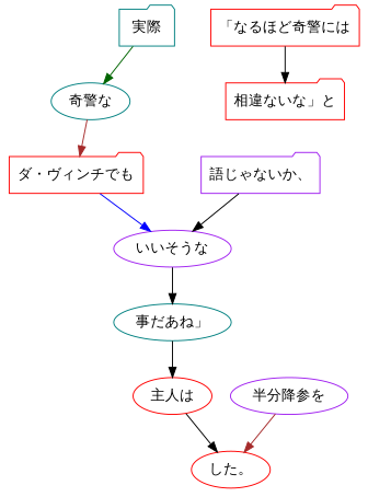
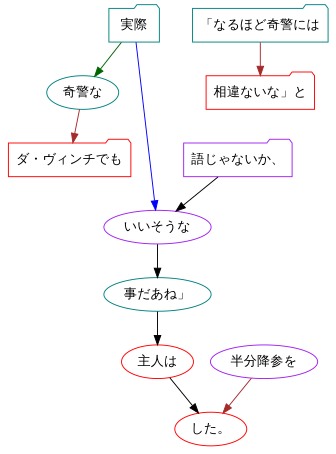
  digraph {
    fontname=Lato
    node [color=red fontname=Lato shape=ellipse]
    edge [color=black fontname=Lato]
    n1 [color=teal label="実際" shape=folder]
    n2 [color=teal label="奇警な"]
    n3 [label="ダ・ヴィンチでも" shape=folder]
    n4 [color=purple label="語じゃないか、" shape=folder]
    n5 [color=purple label="いいそうな"]
    n6 [color=teal label="事だあね」"]
    n7 [label="主人は"]
    n8 [label="相違ないな」と" shape=folder]
-   n9 [label="「なるほど奇警には" shape=folder]
+   n9 [color=teal label="「なるほど奇警には" shape=folder]
    n10 [label="した。"]
    n11 [color=purple label="半分降参を"]
    n1 -> n2 [color=darkgreen]
    n2 -> n3 [color=brown]
-   n3 -> n5 [color=blue]
+   n1 -> n5 [color=blue]
    n4 -> n5
    n5 -> n6
    n6 -> n7
    n7 -> n10
-   n9 -> n8
+   n9 -> n8 [color=brown]
    n11 -> n10 [color=brown]
  }
